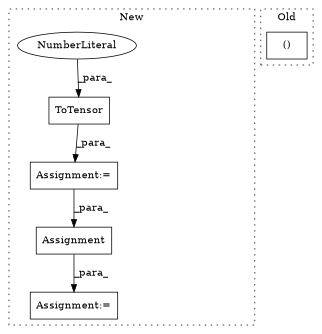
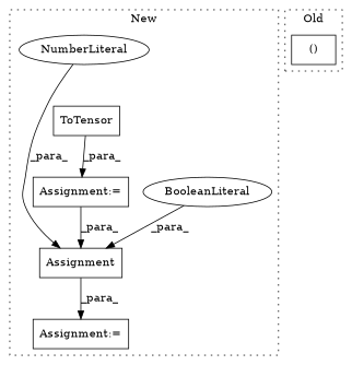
  digraph {
    node [a=32 l=1 shape=box]
    n1 [l="11,1" label=Assignment s="3088,3154"]
    n2 [a=7 label="Assignment:=" s=3087]
+   n3 [a=9 l=4 label=BooleanLiteral s=3150 shape=ellipse]
    n4 [a=34 l=2 label=NumberLiteral s=3147 shape=ellipse]
    n5 [l=10 label=ToTensor s=2872]
    n6 [a=7 label="Assignment:=" s=2831]
    n7 [a=106 l=36 label="()" s=693]
    subgraph cluster_1 {
      label=New
      style=dotted
      n1
      n2
+     n3
      n4
      n5
      n6
    }
    subgraph cluster_2 {
      label=Old
      style=dotted
      n7
    }
    n1 -> n2 [label=_para_]
-   n4 -> n5 [label=_para_]
+   n3 -> n1 [label=_para_]
+   n4 -> n1 [label=_para_]
    n5 -> n6 [label=_para_]
    n6 -> n1 [label=_para_]
  }
